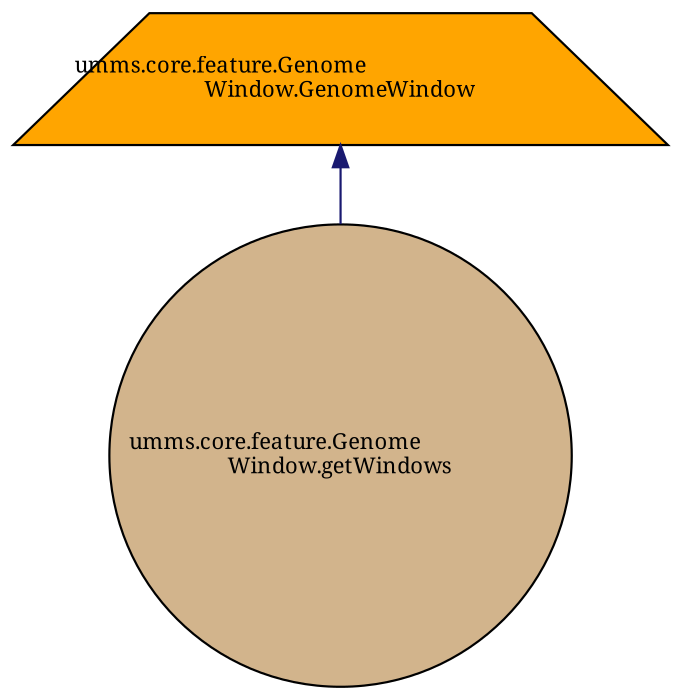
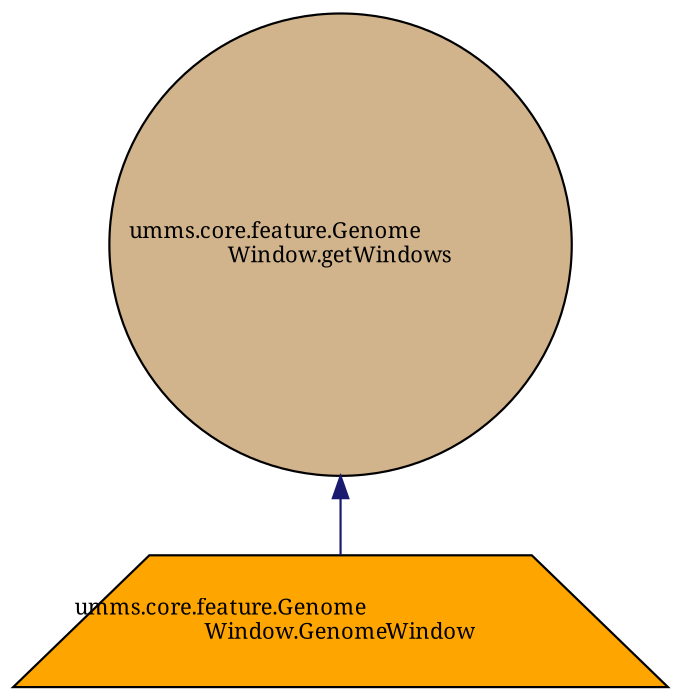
  digraph {
    rankdir=TB
    fontname="Noto Serif"
    node [color=black fontname="Noto Serif" fontsize=10 style=filled]
    n1 [fillcolor=orange fontcolor=black height=0.2 label="umms.core.feature.Genome\lWindow.GenomeWindow" shape=trapezium width=0.4]
    n2 [fillcolor=tan height=0.2 label="umms.core.feature.Genome\lWindow.getWindows" shape=circle width=0.4]
-   n1 -> n2 [color=midnightblue dir=back fontname="Noto Serif" fontsize=10 labelfontname=Helvetica labelfontsize=10 style=solid]
+   n2 -> n1 [color=midnightblue dir=back fontname="Noto Serif" fontsize=10 labelfontname=Helvetica labelfontsize=10 style=solid]
  }
